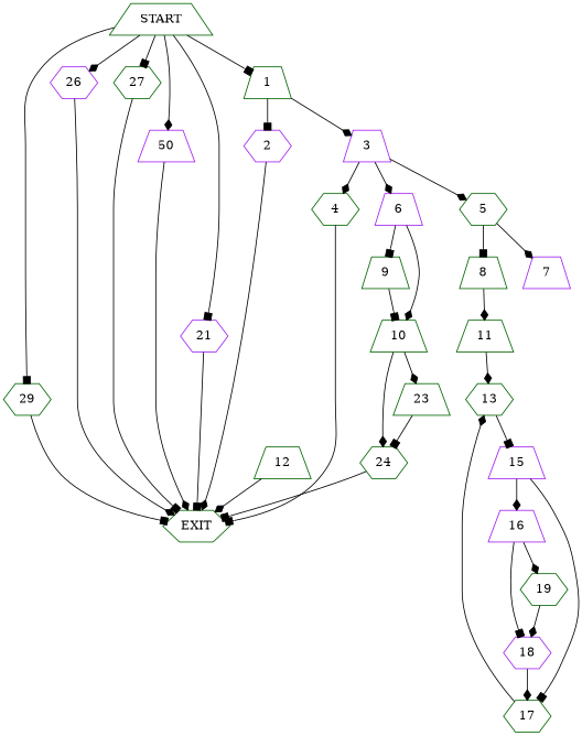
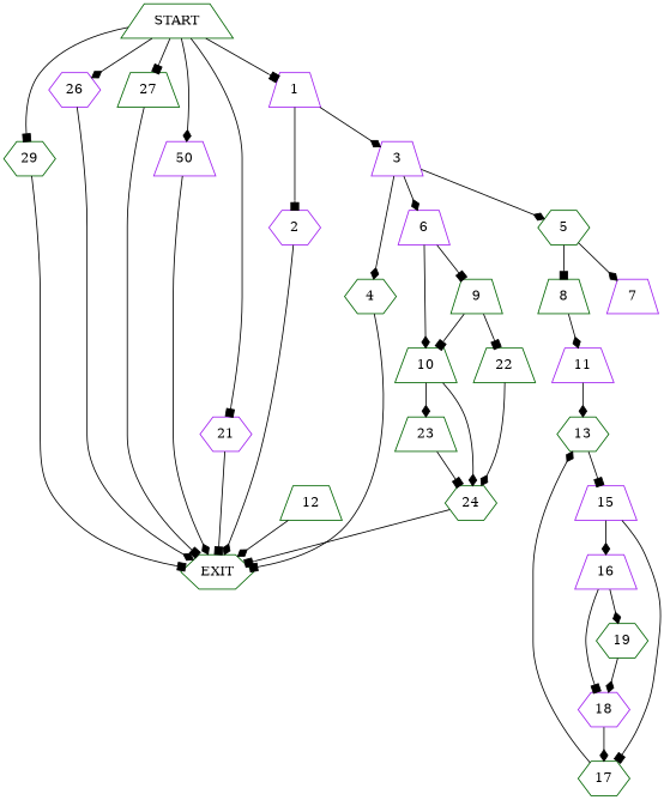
  digraph {
    node [color=darkgreen shape=trapezium]
    edge [arrowhead=diamond]
    n1 [label=START]
-   1
+   1 [color=purple]
    n3 [color=purple label=50]
    21 [color=purple shape=hexagon]
    n5 [label=29 shape=hexagon]
    26 [color=purple shape=hexagon]
-   27 [shape=hexagon]
+   27
    2 [color=purple shape=hexagon]
    3 [color=purple]
    n10 [label=EXIT shape=hexagon]
    4 [shape=hexagon]
    5 [shape=hexagon]
    6 [color=purple]
    7 [color=purple]
    8
    9
    10
-   11
+   11 [color=purple]
+   22
    23
    24 [shape=hexagon]
    13 [shape=hexagon]
    12
    15 [color=purple]
    16 [color=purple]
    17 [shape=hexagon]
    18 [color=purple shape=hexagon]
    19 [shape=hexagon]
    n1 -> 1 [arrowhead=box]
    n1 -> n3
    n1 -> 21 [arrowhead=box]
    n1 -> n5 [arrowhead=box]
    n1 -> 26
    n1 -> 27 [arrowhead=box]
    1 -> 2 [arrowhead=box]
    1 -> 3
    n3 -> n10
    21 -> n10 [arrowhead=box]
    n5 -> n10 [arrowhead=box]
    26 -> n10
    27 -> n10 [arrowhead=box]
    2 -> n10
    3 -> 4
    3 -> 5
    3 -> 6
    4 -> n10 [arrowhead=box]
    5 -> 7
    5 -> 8 [arrowhead=box]
    6 -> 9 [arrowhead=box]
    6 -> 10
    8 -> 11
    9 -> 10 [arrowhead=box]
+   9 -> 22 [arrowhead=box]
    10 -> 23
    10 -> 24
    11 -> 13
+   22 -> 24
    23 -> 24 [arrowhead=box]
    24 -> n10 [arrowhead=box]
    13 -> 15 [arrowhead=box]
    12 -> n10
    15 -> 16
    15 -> 17 [arrowhead=box]
    16 -> 18 [arrowhead=box]
    16 -> 19
    17 -> 13
    18 -> 17
    19 -> 18
  }
